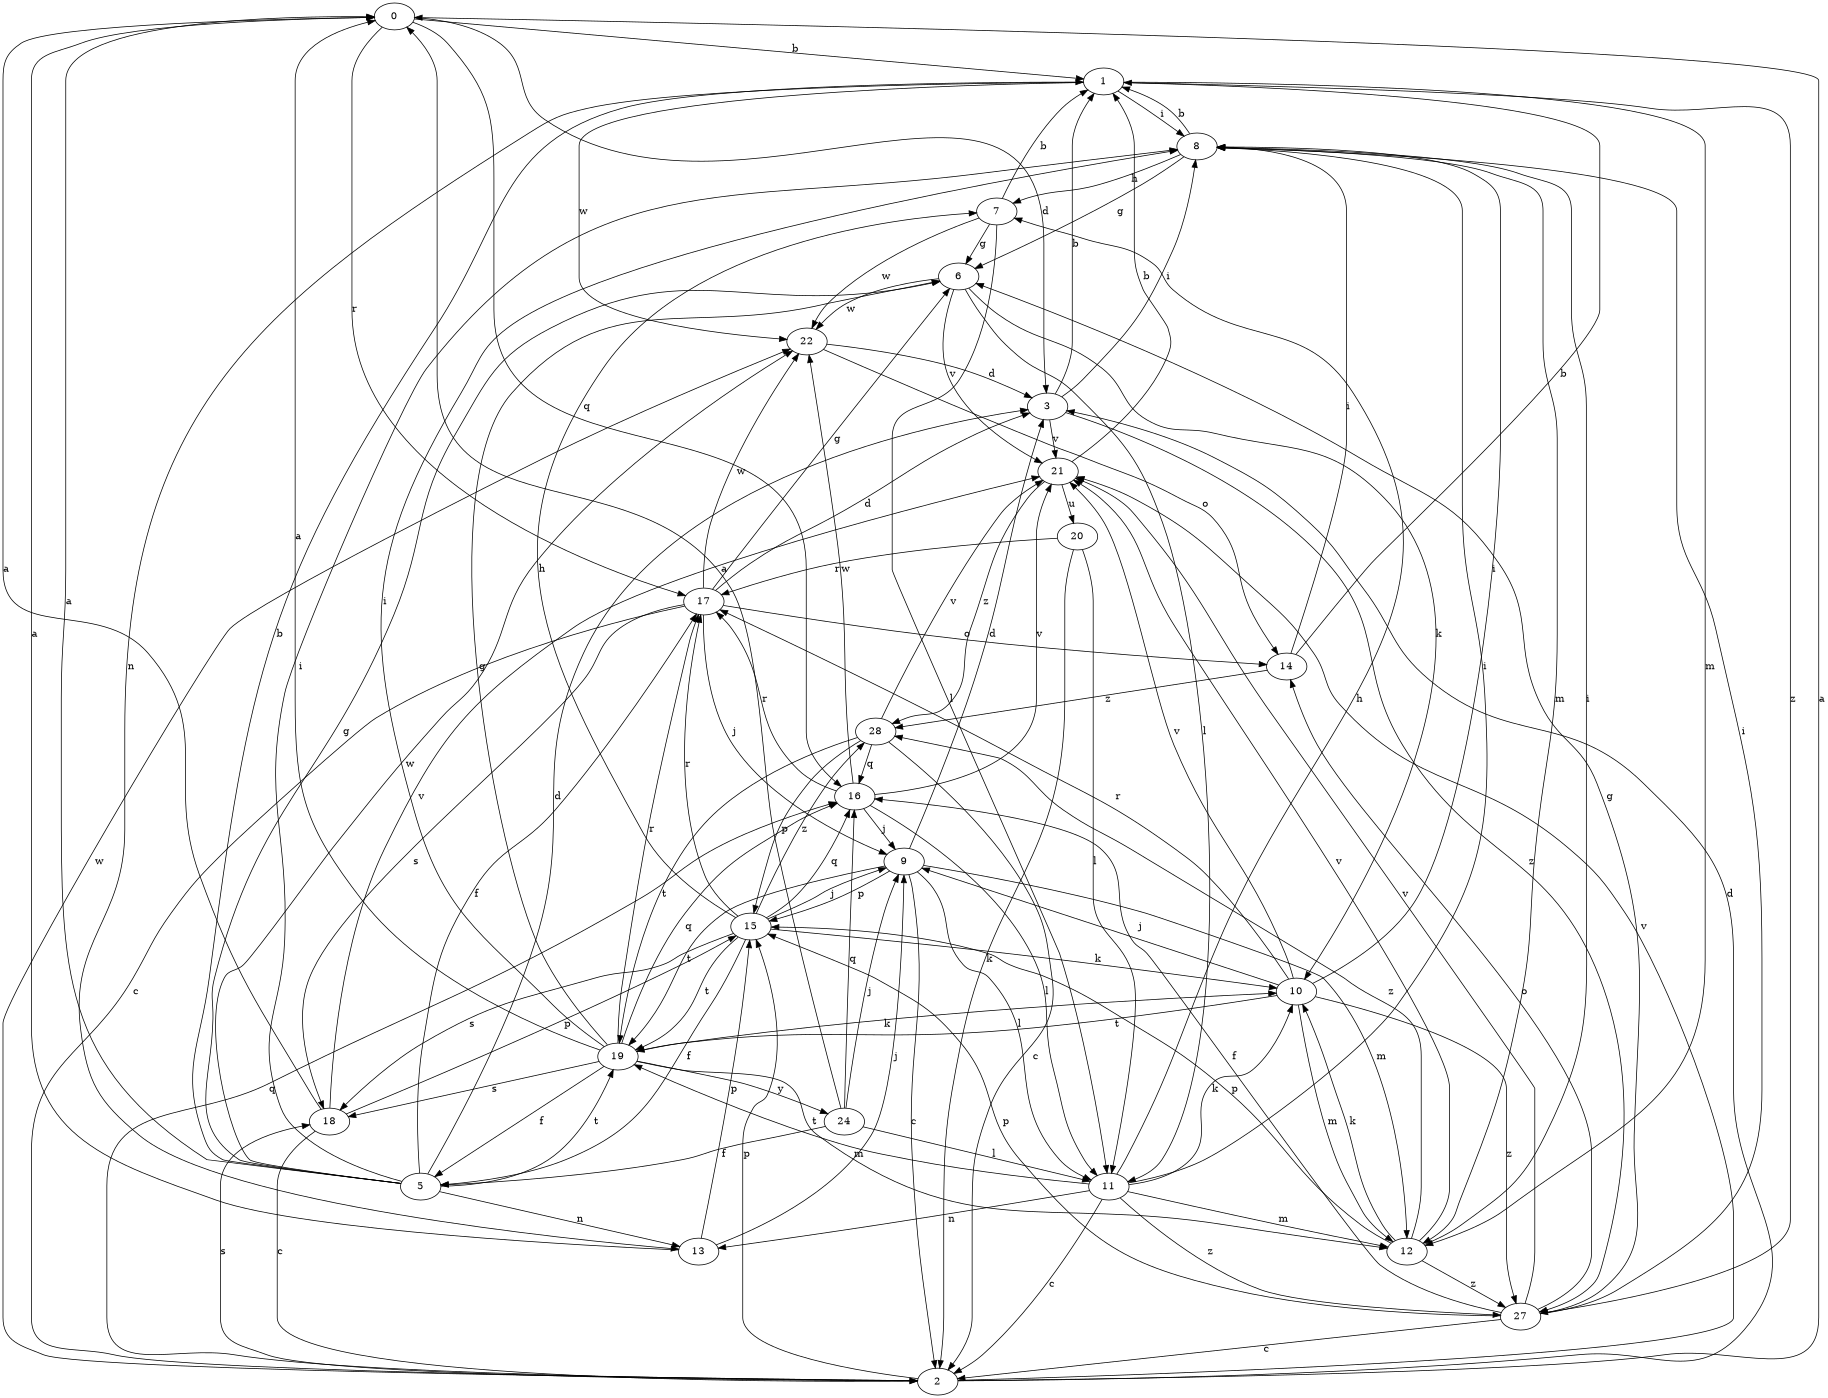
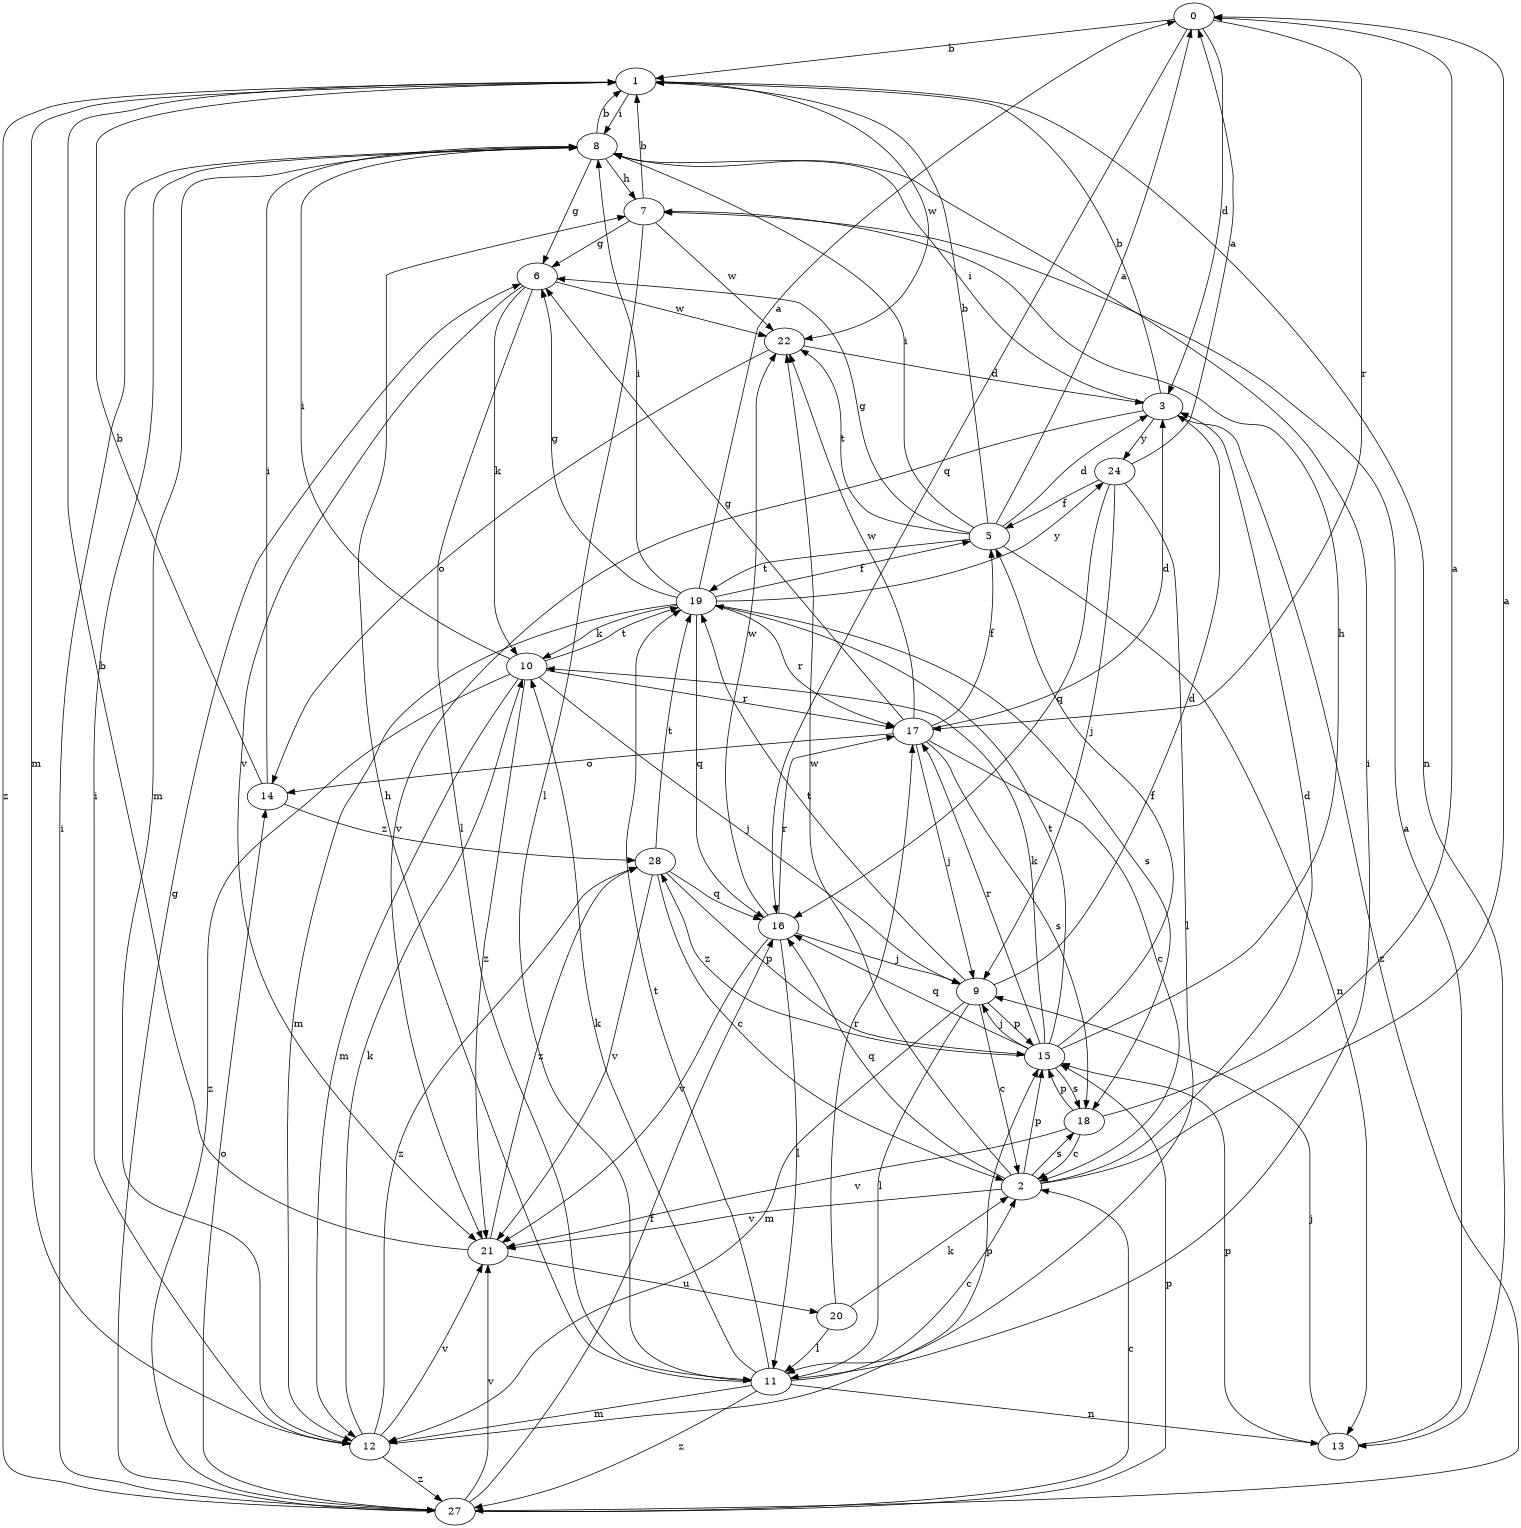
  strict digraph {
    0
    1
    3
    16
    17
    8
    12
    13
    22
    27
    21
    24
    11
    9
    2
    18
    5
    6
    14
    19
    10
    7
    15
    28
    20
    0 -> 1 [label=b]
    0 -> 3 [label=d]
    0 -> 16 [label=q]
    0 -> 17 [label=r]
    1 -> 8 [label=i]
    1 -> 12 [label=m]
    1 -> 13 [label=n]
    1 -> 22 [label=w]
    1 -> 27 [label=z]
    3 -> 1 [label=b]
    3 -> 8 [label=i]
    3 -> 27 [label=z]
    3 -> 21 [label=v]
+   3 -> 24 [label=y]
    16 -> 17 [label=r]
    16 -> 22 [label=w]
    16 -> 21 [label=v]
    16 -> 11 [label=l]
    16 -> 9 [label=j]
    17 -> 3 [label=d]
    17 -> 22 [label=w]
    17 -> 9 [label=j]
    17 -> 2 [label=c]
    17 -> 18 [label=s]
-   5 -> 17 [label=f]
+   17 -> 5 [label=f]
    17 -> 6 [label=g]
    17 -> 14 [label=o]
    8 -> 1 [label=b]
    8 -> 12 [label=m]
    8 -> 6 [label=g]
    8 -> 7 [label=h]
    12 -> 8 [label=i]
    12 -> 27 [label=z]
    12 -> 21 [label=v]
    12 -> 10 [label=k]
    12 -> 15 [label=p]
    12 -> 28 [label=z]
-   13 -> 0 [label=a]
+   13 -> 7 [label=a]
    13 -> 9 [label=j]
    13 -> 15 [label=p]
    22 -> 3 [label=d]
    22 -> 14 [label=o]
    27 -> 16 [label=f]
    27 -> 8 [label=i]
    27 -> 21 [label=v]
    27 -> 2 [label=c]
    27 -> 6 [label=g]
    27 -> 14 [label=o]
    27 -> 15 [label=p]
    21 -> 1 [label=b]
    21 -> 28 [label=z]
    21 -> 20 [label=u]
    24 -> 0 [label=a]
    24 -> 16 [label=q]
    24 -> 11 [label=l]
    24 -> 9 [label=j]
    24 -> 5 [label=f]
    11 -> 8 [label=i]
    11 -> 12 [label=m]
    11 -> 13 [label=n]
    11 -> 27 [label=z]
    11 -> 2 [label=c]
    11 -> 19 [label=t]
    11 -> 10 [label=k]
    11 -> 7 [label=h]
    9 -> 3 [label=d]
    9 -> 12 [label=m]
    9 -> 11 [label=l]
    9 -> 2 [label=c]
    9 -> 19 [label=t]
    9 -> 15 [label=p]
    2 -> 0 [label=a]
    2 -> 3 [label=d]
    2 -> 16 [label=q]
    2 -> 22 [label=w]
    2 -> 21 [label=v]
    2 -> 18 [label=s]
    2 -> 15 [label=p]
    18 -> 0 [label=a]
    18 -> 21 [label=v]
    18 -> 2 [label=c]
    18 -> 15 [label=p]
    5 -> 0 [label=a]
    5 -> 1 [label=b]
    5 -> 3 [label=d]
    5 -> 8 [label=i]
    5 -> 13 [label=n]
-   5 -> 22 [label=w]
+   5 -> 22 [label=t]
    5 -> 6 [label=g]
    5 -> 19 [label=t]
    6 -> 22 [label=w]
    6 -> 21 [label=v]
    6 -> 11 [label=l]
    6 -> 10 [label=k]
    14 -> 1 [label=b]
    14 -> 8 [label=i]
    14 -> 28 [label=z]
    19 -> 0 [label=a]
    19 -> 16 [label=q]
    19 -> 17 [label=r]
    19 -> 8 [label=i]
    19 -> 12 [label=m]
    19 -> 24 [label=y]
    19 -> 18 [label=s]
    19 -> 5 [label=f]
    19 -> 6 [label=g]
    19 -> 10 [label=k]
    10 -> 17 [label=r]
    10 -> 8 [label=i]
    10 -> 12 [label=m]
    10 -> 27 [label=z]
-   10 -> 21 [label=v]
+   10 -> 21 [label=z]
    10 -> 9 [label=j]
    10 -> 19 [label=t]
    7 -> 1 [label=b]
    7 -> 22 [label=w]
    7 -> 11 [label=l]
    7 -> 6 [label=g]
    15 -> 16 [label=q]
    15 -> 17 [label=r]
    15 -> 9 [label=j]
    15 -> 18 [label=s]
    15 -> 5 [label=f]
    15 -> 19 [label=t]
    15 -> 10 [label=k]
    15 -> 7 [label=h]
    15 -> 28 [label=z]
    28 -> 16 [label=q]
    28 -> 21 [label=v]
    28 -> 2 [label=c]
    28 -> 19 [label=t]
    28 -> 15 [label=p]
    20 -> 17 [label=r]
    20 -> 11 [label=l]
    20 -> 2 [label=k]
  }
